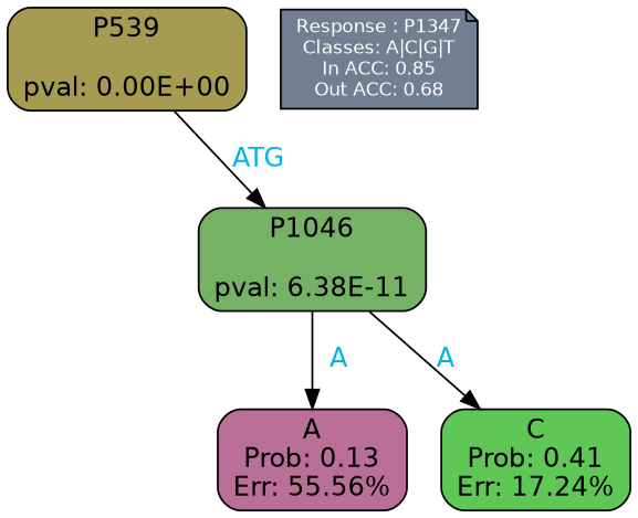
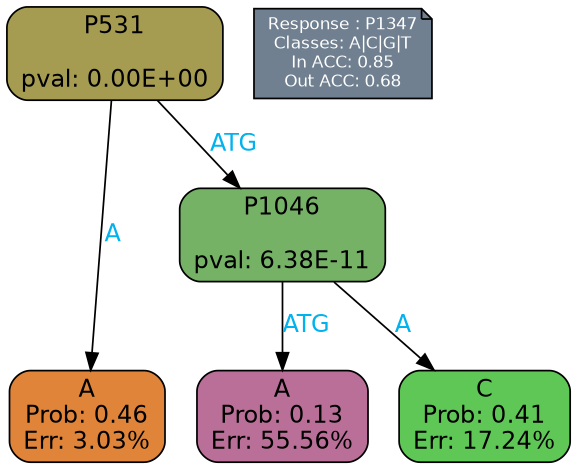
  digraph {
    ranksep=equally
    splines=polylines
    node [color=black fontname=helvetica shape=box style="filled, rounded"]
    edge [fontcolor=deepskyblue2 fontname=helvetica]
+   n1 [fillcolor="#e08439" label="A\nProb: 0.46\nErr: 3.03%"]
    n2 [fillcolor="#ba6f98" label="A\nProb: 0.13\nErr: 55.56%"]
    n3 [fillcolor="#5fc756" label="C\nProb: 0.41\nErr: 17.24%"]
    n4 [align=left fillcolor=slategray fontcolor=white fontsize=10 label="Response : P1347\nClasses: A|C|G|T\nIn ACC: 0.85\nOut ACC: 0.68\n" shape=note style=filled]
-   n5 [fillcolor="#a69c51" label="P539\n\npval: 0.00E+00"]
+   n5 [fillcolor="#a69c51" label="P531\n\npval: 0.00E+00"]
    n6 [fillcolor="#75b266" label="P1046\n\npval: 6.38E-11"]
    subgraph sub_1 {
      rank=same
+     n1
      n2
      n3
    }
    subgraph sub_2 {
      rank=same
      n4
      n5
    }
+   n5 -> n1 [label=A]
    n5 -> n6 [label=ATG]
-   n6 -> n2 [label=A]
+   n6 -> n2 [label=ATG]
    n6 -> n3 [label=A]
  }
